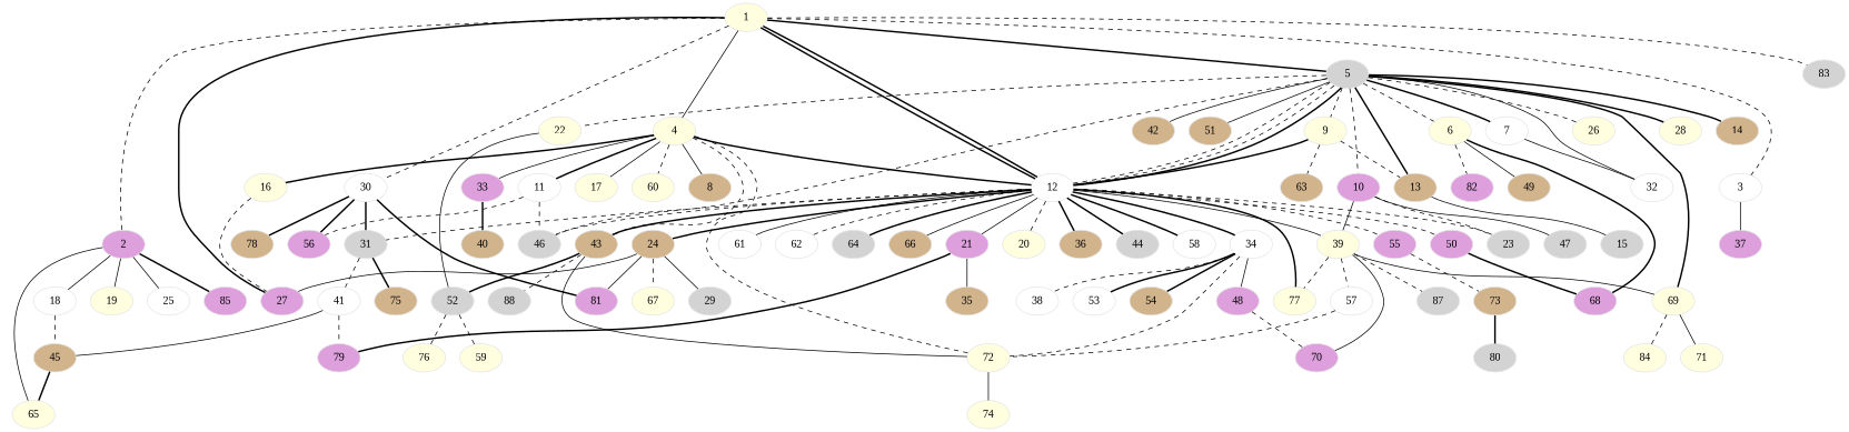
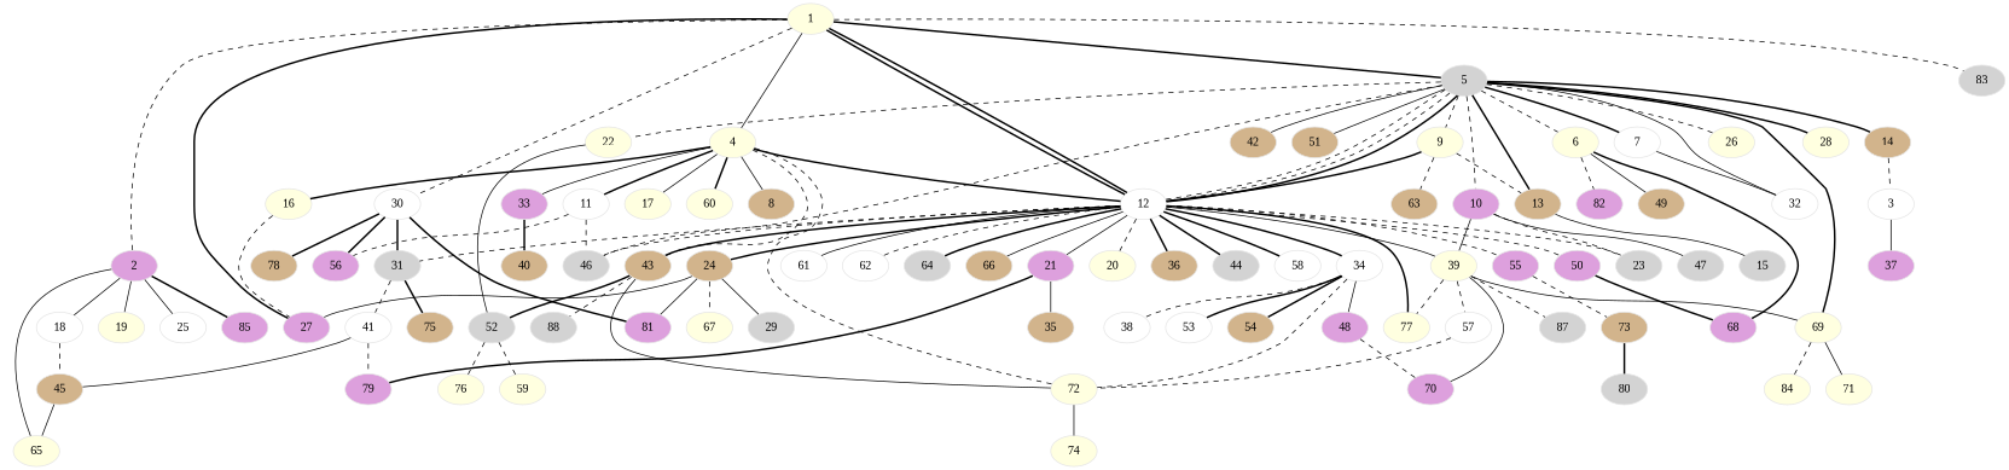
  graph {
    fontname="Liberation Serif"
    node [color=gray90 fillcolor=lightyellow fontname="Liberation Serif" style=filled]
    edge [fontname="Liberation Serif" style=dashed]
    2 [fillcolor=plum]
    1
    3 [fillcolor=white]
    4
    5 [fillcolor=lightgrey]
    12 [fillcolor=white]
    27 [fillcolor=plum]
    30 [fillcolor=white]
    83 [fillcolor=lightgrey]
    18 [fillcolor=white]
    19
    25 [fillcolor=white]
    65
    85 [fillcolor=plum]
    37 [fillcolor=plum]
    8 [fillcolor=tan]
    11 [fillcolor=white]
    16
    17
    33 [fillcolor=plum]
    43 [fillcolor=tan]
    60
    72
    6
    7 [fillcolor=white]
    9
    10 [fillcolor=plum]
    13 [fillcolor=tan]
    14 [fillcolor=tan]
    22
    26
    28
    32 [fillcolor=white]
    42 [fillcolor=tan]
    46 [fillcolor=lightgrey]
    51 [fillcolor=tan]
    69
    23 [fillcolor=lightgrey]
    39
    20
    21 [fillcolor=plum]
    24 [fillcolor=tan]
    31 [fillcolor=lightgrey]
    34 [fillcolor=white]
    36 [fillcolor=tan]
    44 [fillcolor=lightgrey]
    50 [fillcolor=plum]
    55 [fillcolor=plum]
    58 [fillcolor=white]
    61 [fillcolor=white]
    62 [fillcolor=white]
    64 [fillcolor=lightgrey]
    66 [fillcolor=tan]
    77
    56 [fillcolor=plum]
    81 [fillcolor=plum]
    78 [fillcolor=tan]
    45 [fillcolor=tan]
    40 [fillcolor=tan]
    52 [fillcolor=lightgrey]
    88 [fillcolor=lightgrey]
    74
    49 [fillcolor=tan]
    68 [fillcolor=plum]
    82 [fillcolor=plum]
    63 [fillcolor=tan]
    47 [fillcolor=lightgrey]
    15 [fillcolor=lightgrey]
    71
    84
    57 [fillcolor=white]
    70 [fillcolor=plum]
    87 [fillcolor=lightgrey]
    35 [fillcolor=tan]
    79 [fillcolor=plum]
    29 [fillcolor=lightgrey]
    67
    41 [fillcolor=white]
    75 [fillcolor=tan]
    38 [fillcolor=white]
    48 [fillcolor=plum]
    53 [fillcolor=white]
    54 [fillcolor=tan]
    73 [fillcolor=tan]
    59
    76
    80 [fillcolor=lightgrey]
    2 -- 18 [style=solid]
    2 -- 19 [style=solid]
    2 -- 25 [style=solid]
    2 -- 65 [style=solid]
    2 -- 85 [style=bold]
    1 -- 2
-   1 -- 3
+   14 -- 3
    1 -- 4 [style=solid]
    1 -- 5 [style=bold]
    1 -- 12 [style=bold]
    1 -- 12 [style=bold]
    1 -- 27 [style=bold]
    1 -- 30
    1 -- 83
    3 -- 37 [style=solid]
    4 -- 12 [style=bold]
    4 -- 8 [style=solid]
    4 -- 11 [style=bold]
    4 -- 16 [style=bold]
    4 -- 17 [style=solid]
    4 -- 33 [style=solid]
    4 -- 43
-   4 -- 60
+   4 -- 60 [style=bold]
    4 -- 72
    5 -- 12
    5 -- 12
    5 -- 12 [style=bold]
    5 -- 6
    5 -- 7 [style=bold]
    5 -- 9
    5 -- 10
    5 -- 13 [style=bold]
    5 -- 14 [style=bold]
    5 -- 22
    5 -- 26
    5 -- 28 [style=bold]
    5 -- 32 [style=solid]
    5 -- 42 [style=solid]
    5 -- 46
    5 -- 51 [style=solid]
    5 -- 69 [style=bold]
    12 -- 43 [style=bold]
    12 -- 46
    12 -- 23
    12 -- 39 [style=solid]
    12 -- 20
    12 -- 21 [style=solid]
    12 -- 24 [style=bold]
    12 -- 31
    12 -- 34 [style=bold]
    12 -- 36 [style=bold]
    12 -- 44 [style=bold]
    12 -- 50
    12 -- 55
    12 -- 58 [style=bold]
    12 -- 61 [style=solid]
    12 -- 62
    12 -- 64 [style=bold]
    12 -- 66 [style=solid]
    12 -- 77 [style=bold]
    30 -- 31 [style=bold]
    30 -- 56 [style=bold]
    30 -- 81 [style=bold]
    30 -- 78 [style=bold]
    18 -- 45
    11 -- 46
    11 -- 56
    16 -- 27
    33 -- 40 [style=bold]
    43 -- 72 [style=solid]
    43 -- 52 [style=bold]
    43 -- 88
    72 -- 74 [style=solid]
    6 -- 49 [style=solid]
    6 -- 68 [style=bold]
    6 -- 82
    7 -- 32 [style=solid]
    9 -- 12 [style=bold]
    9 -- 13
    9 -- 63
    10 -- 23
    10 -- 39 [style=solid]
    10 -- 47 [style=solid]
    13 -- 15 [style=solid]
    22 -- 52 [style=solid]
    69 -- 71 [style=solid]
    69 -- 84
    39 -- 69 [style=solid]
    39 -- 77
    39 -- 57
    39 -- 70 [style=solid]
    39 -- 87
    21 -- 35 [style=solid]
    21 -- 79 [style=bold]
    24 -- 27 [style=solid]
    24 -- 81 [style=solid]
    24 -- 29 [style=solid]
    24 -- 67
    31 -- 41
    31 -- 75 [style=bold]
    34 -- 72
    34 -- 38
    34 -- 48 [style=solid]
    34 -- 53 [style=bold]
    34 -- 54 [style=bold]
    50 -- 68 [style=bold]
    55 -- 73
-   45 -- 65 [style=bold]
+   45 -- 65 [style=solid]
    52 -- 59
    52 -- 76
    57 -- 72
    41 -- 45 [style=solid]
    41 -- 79
    48 -- 70
    73 -- 80 [style=bold]
  }
